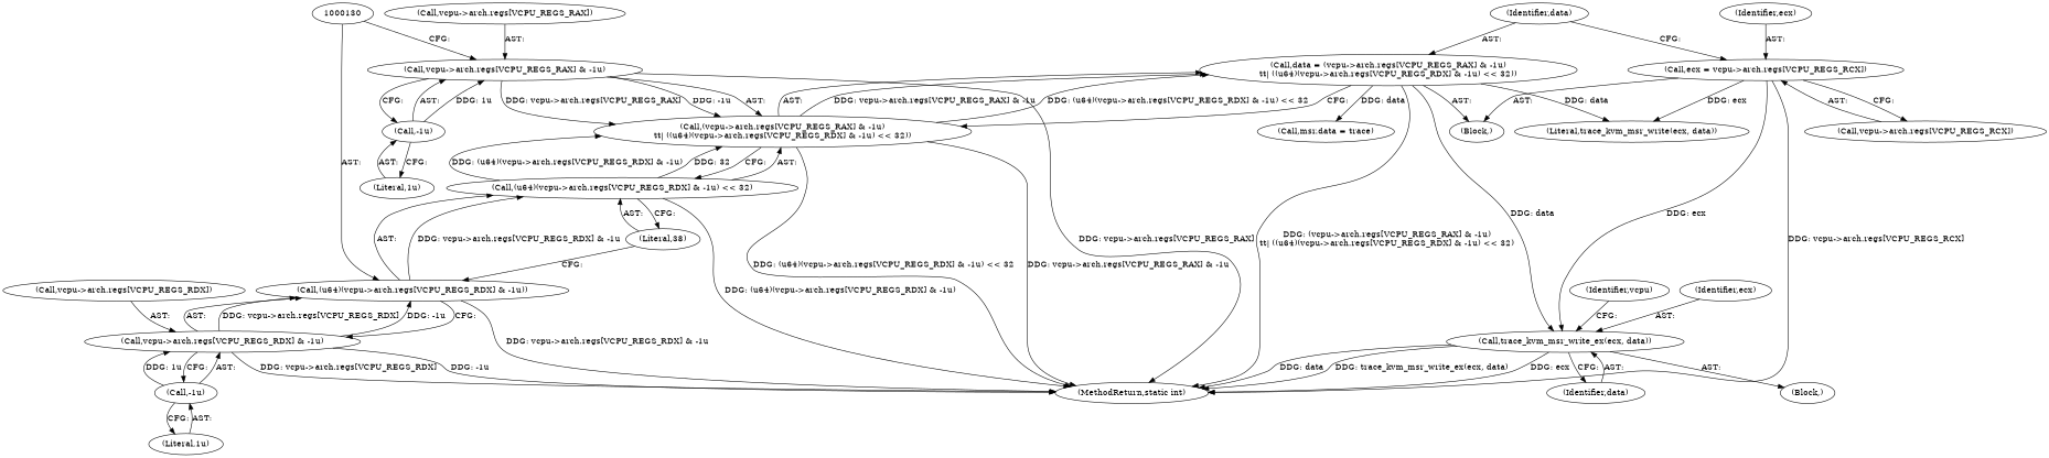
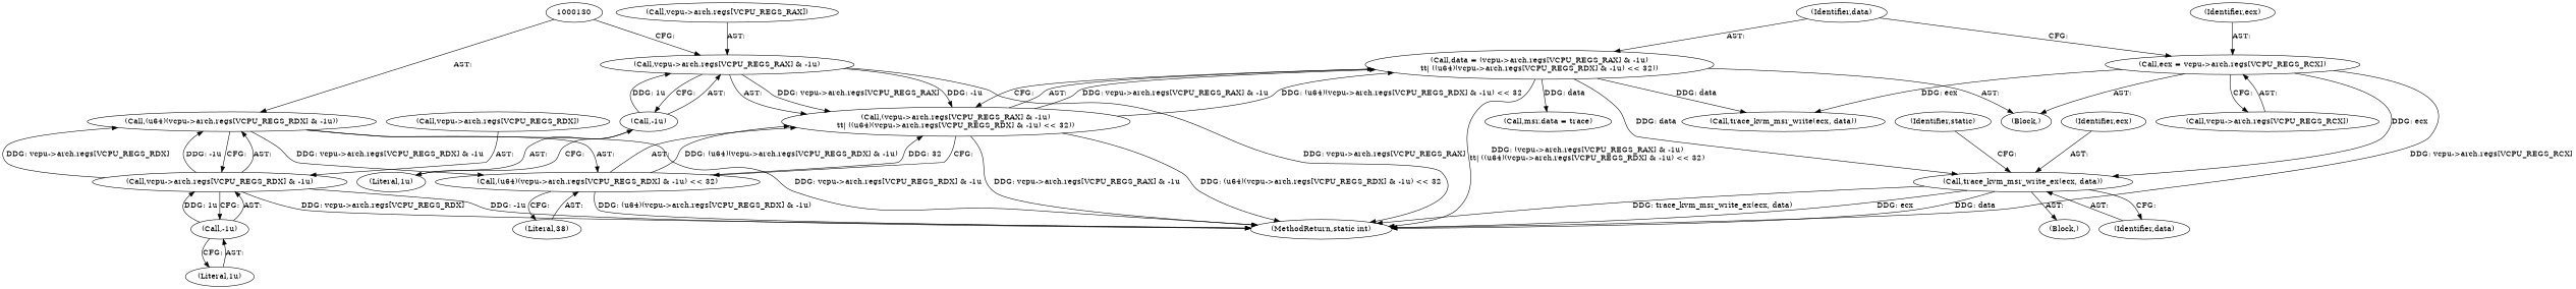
  digraph {
    n1 [label="(Call,trace_kvm_msr_write_ex(ecx, data))"]
    n2 [label="(MethodReturn,static int)"]
    n3 [label="(Block,)"]
    n4 [label="(Identifier,data)"]
    n5 [label="(Call,ecx = vcpu->arch.regs[VCPU_REGS_RCX])"]
    n6 [label="(Call,vcpu->arch.regs[VCPU_REGS_RCX])"]
-   n7 [label="(Literal,trace_kvm_msr_write(ecx, data))"]
+   n7 [label="(Call,trace_kvm_msr_write(ecx, data))"]
    n8 [label="(Block,)"]
    n9 [label="(Call,data = (vcpu->arch.regs[VCPU_REGS_RAX] & -1u)\n\t\t| ((u64)(vcpu->arch.regs[VCPU_REGS_RDX] & -1u) << 32))"]
    n10 [label="(Call,(vcpu->arch.regs[VCPU_REGS_RAX] & -1u)\n\t\t| ((u64)(vcpu->arch.regs[VCPU_REGS_RDX] & -1u) << 32))"]
    n11 [label="(Call,msr.data = trace)"]
    n12 [label="(Call,(u64)(vcpu->arch.regs[VCPU_REGS_RDX] & -1u) << 32)"]
    n13 [label="(Literal,38)"]
    n14 [label="(Call,vcpu->arch.regs[VCPU_REGS_RAX] & -1u)"]
    n15 [label="(Call,-1u)"]
    n16 [label="(Literal,1u)"]
    n17 [label="(Call,(u64)(vcpu->arch.regs[VCPU_REGS_RDX] & -1u))"]
    n18 [label="(Call,vcpu->arch.regs[VCPU_REGS_RDX] & -1u)"]
    n19 [label="(Call,-1u)"]
    n20 [label="(Literal,1u)"]
    n21 [label="(Call,vcpu->arch.regs[VCPU_REGS_RAX])"]
-   n22 [label="(Identifier,vcpu)"]
+   n22 [label="(Identifier,static)"]
    n23 [label="(Identifier,ecx)"]
    n24 [label="(Identifier,data)"]
    n25 [label="(Call,vcpu->arch.regs[VCPU_REGS_RDX])"]
    n26 [label="(Identifier,ecx)"]
    1000130
    n1 -> n2 [label="DDG: ecx"]
    n1 -> n2 [label="DDG: data"]
    n1 -> n2 [label="DDG: trace_kvm_msr_write_ex(ecx, data)"]
    n1 -> n3 [label="AST: "]
    n1 -> n4 [label="CFG: "]
    n4 -> n1 [label="AST: "]
    n5 -> n1 [label="DDG: ecx"]
    n5 -> n2 [label="DDG: vcpu->arch.regs[VCPU_REGS_RCX]"]
    n5 -> n6 [label="CFG: "]
    n5 -> n7 [label="DDG: ecx"]
    n5 -> n8 [label="AST: "]
    n6 -> n5 [label="AST: "]
    n9 -> n1 [label="DDG: data"]
    n9 -> n2 [label="DDG: (vcpu->arch.regs[VCPU_REGS_RAX] & -1u)\n\t\t| ((u64)(vcpu->arch.regs[VCPU_REGS_RDX] & -1u) << 32)"]
    n9 -> n7 [label="DDG: data"]
    n9 -> n8 [label="AST: "]
    n9 -> n10 [label="CFG: "]
    n9 -> n11 [label="DDG: data"]
    n10 -> n2 [label="DDG: vcpu->arch.regs[VCPU_REGS_RAX] & -1u"]
    n10 -> n2 [label="DDG: (u64)(vcpu->arch.regs[VCPU_REGS_RDX] & -1u) << 32"]
    n10 -> n9 [label="AST: "]
    n10 -> n9 [label="DDG: vcpu->arch.regs[VCPU_REGS_RAX] & -1u"]
    n10 -> n9 [label="DDG: (u64)(vcpu->arch.regs[VCPU_REGS_RDX] & -1u) << 32"]
    n10 -> n12 [label="CFG: "]
    n12 -> n2 [label="DDG: (u64)(vcpu->arch.regs[VCPU_REGS_RDX] & -1u)"]
    n12 -> n10 [label="AST: "]
    n12 -> n10 [label="DDG: (u64)(vcpu->arch.regs[VCPU_REGS_RDX] & -1u)"]
    n12 -> n10 [label="DDG: 32"]
    n12 -> n13 [label="CFG: "]
    n13 -> n12 [label="AST: "]
-   n13 -> n17 [label="CFG: "]
    n14 -> n2 [label="DDG: vcpu->arch.regs[VCPU_REGS_RAX]"]
    n14 -> n10 [label="AST: "]
    n14 -> n10 [label="DDG: vcpu->arch.regs[VCPU_REGS_RAX]"]
    n14 -> n10 [label="DDG: -1u"]
    n14 -> n15 [label="CFG: "]
    n15 -> n14 [label="AST: "]
    n15 -> n14 [label="DDG: 1u"]
    n15 -> n16 [label="CFG: "]
    n16 -> n15 [label="AST: "]
    n17 -> n2 [label="DDG: vcpu->arch.regs[VCPU_REGS_RDX] & -1u"]
    n17 -> n12 [label="AST: "]
    n17 -> n12 [label="DDG: vcpu->arch.regs[VCPU_REGS_RDX] & -1u"]
    n17 -> n18 [label="CFG: "]
    n18 -> n2 [label="DDG: vcpu->arch.regs[VCPU_REGS_RDX]"]
    n18 -> n2 [label="DDG: -1u"]
    n18 -> n17 [label="AST: "]
    n18 -> n17 [label="DDG: vcpu->arch.regs[VCPU_REGS_RDX]"]
    n18 -> n17 [label="DDG: -1u"]
    n18 -> n19 [label="CFG: "]
    n19 -> n18 [label="AST: "]
    n19 -> n18 [label="DDG: 1u"]
    n19 -> n20 [label="CFG: "]
    n20 -> n19 [label="AST: "]
    n21 -> n14 [label="AST: "]
    n22 -> n1 [label="CFG: "]
    n23 -> n1 [label="AST: "]
    n24 -> n5 [label="CFG: "]
    n24 -> n9 [label="AST: "]
    n25 -> n18 [label="AST: "]
    n26 -> n5 [label="AST: "]
    1000130 -> n14 [label="CFG: "]
    1000130 -> n17 [label="AST: "]
  }
